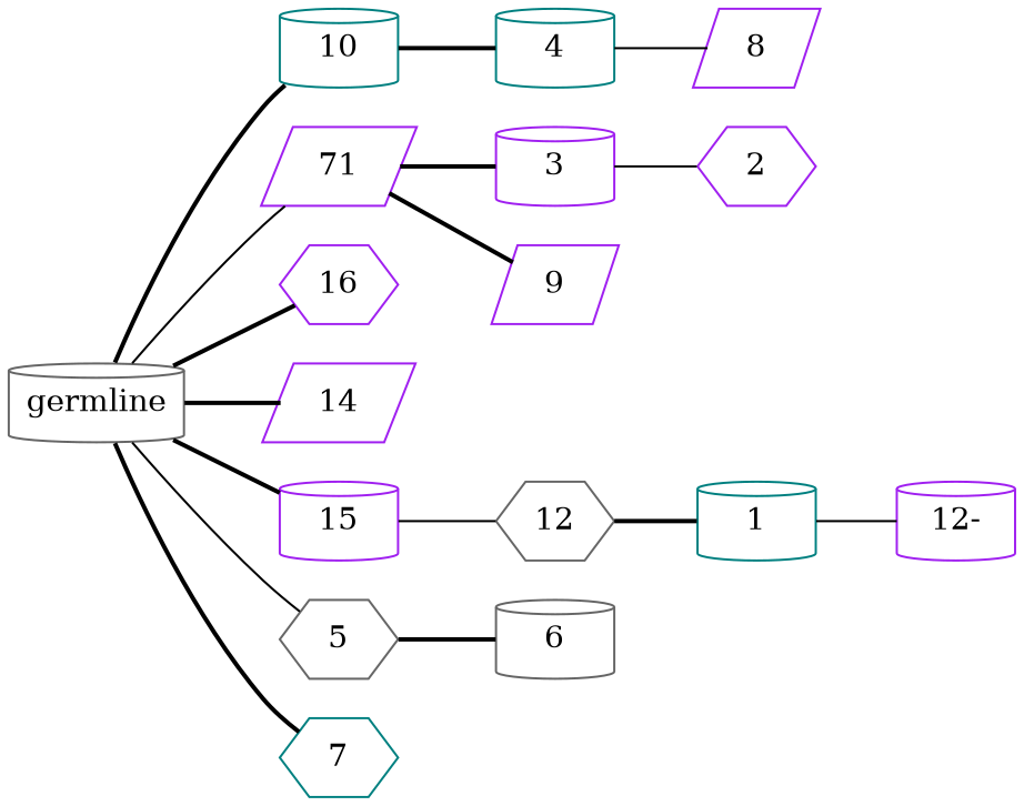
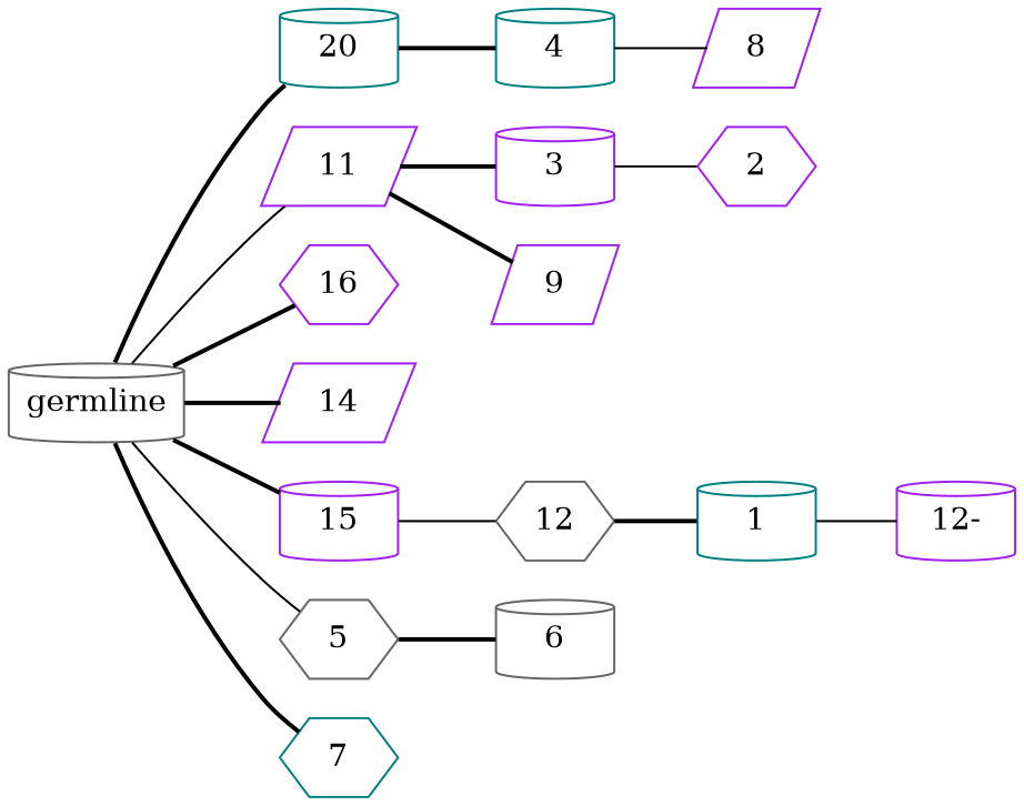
  graph {
    rankdir=LR
    node [color=purple shape=cylinder]
    edge [style=bold]
    n1 [color=gray40 label=germline]
-   n2 [color=teal label=10]
-   n3 [label=71 shape=parallelogram]
+   n2 [color=teal label=20]
+   n3 [label=11 shape=parallelogram]
    n4 [label=16 shape=hexagon]
    n5 [label=14 shape=parallelogram]
    n6 [label=15]
    n7 [color=gray40 label=5 shape=hexagon]
    n8 [color=teal label=7 shape=hexagon]
    n9 [color=teal label=4]
    n10 [label=3]
    n11 [label=9 shape=parallelogram]
    n12 [color=gray40 label=12 shape=hexagon]
    n13 [color=gray40 label=6]
    n14 [label=8 shape=parallelogram]
    n15 [label=2 shape=hexagon]
    n16 [color=teal label=1]
    n17 [label="12-"]
    n1 -- n2
    n1 -- n3 [style=solid]
    n1 -- n4
    n1 -- n5
    n1 -- n6
    n1 -- n7 [style=solid]
    n1 -- n8
    n2 -- n9
    n3 -- n10
    n3 -- n11
    n6 -- n12 [style=solid]
    n7 -- n13
    n9 -- n14 [style=solid]
    n10 -- n15 [style=solid]
    n12 -- n16
    n16 -- n17 [style=solid]
  }
